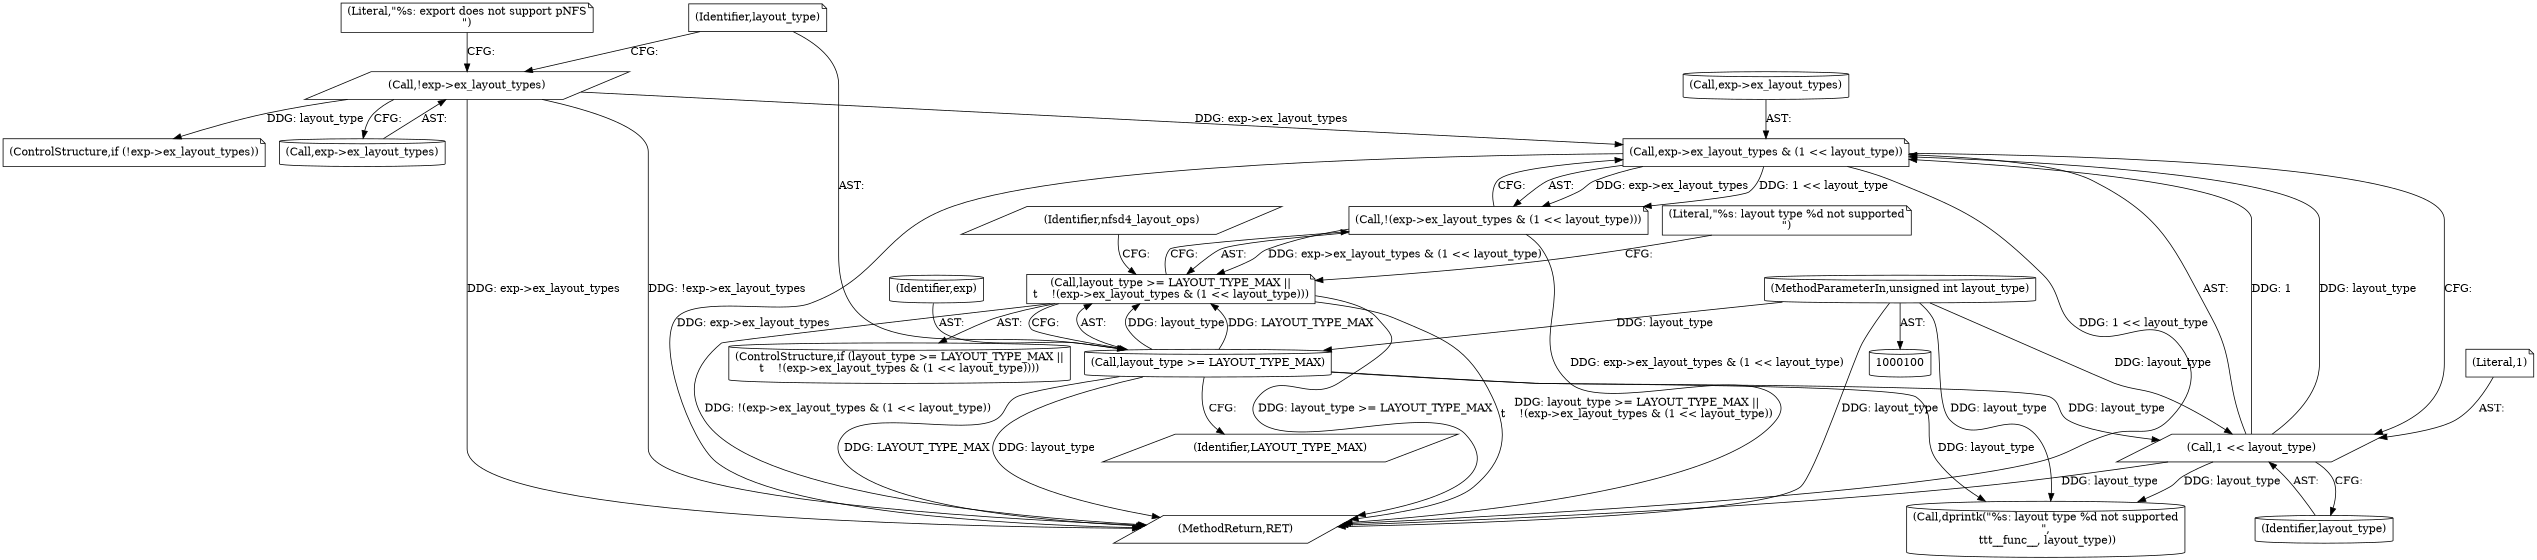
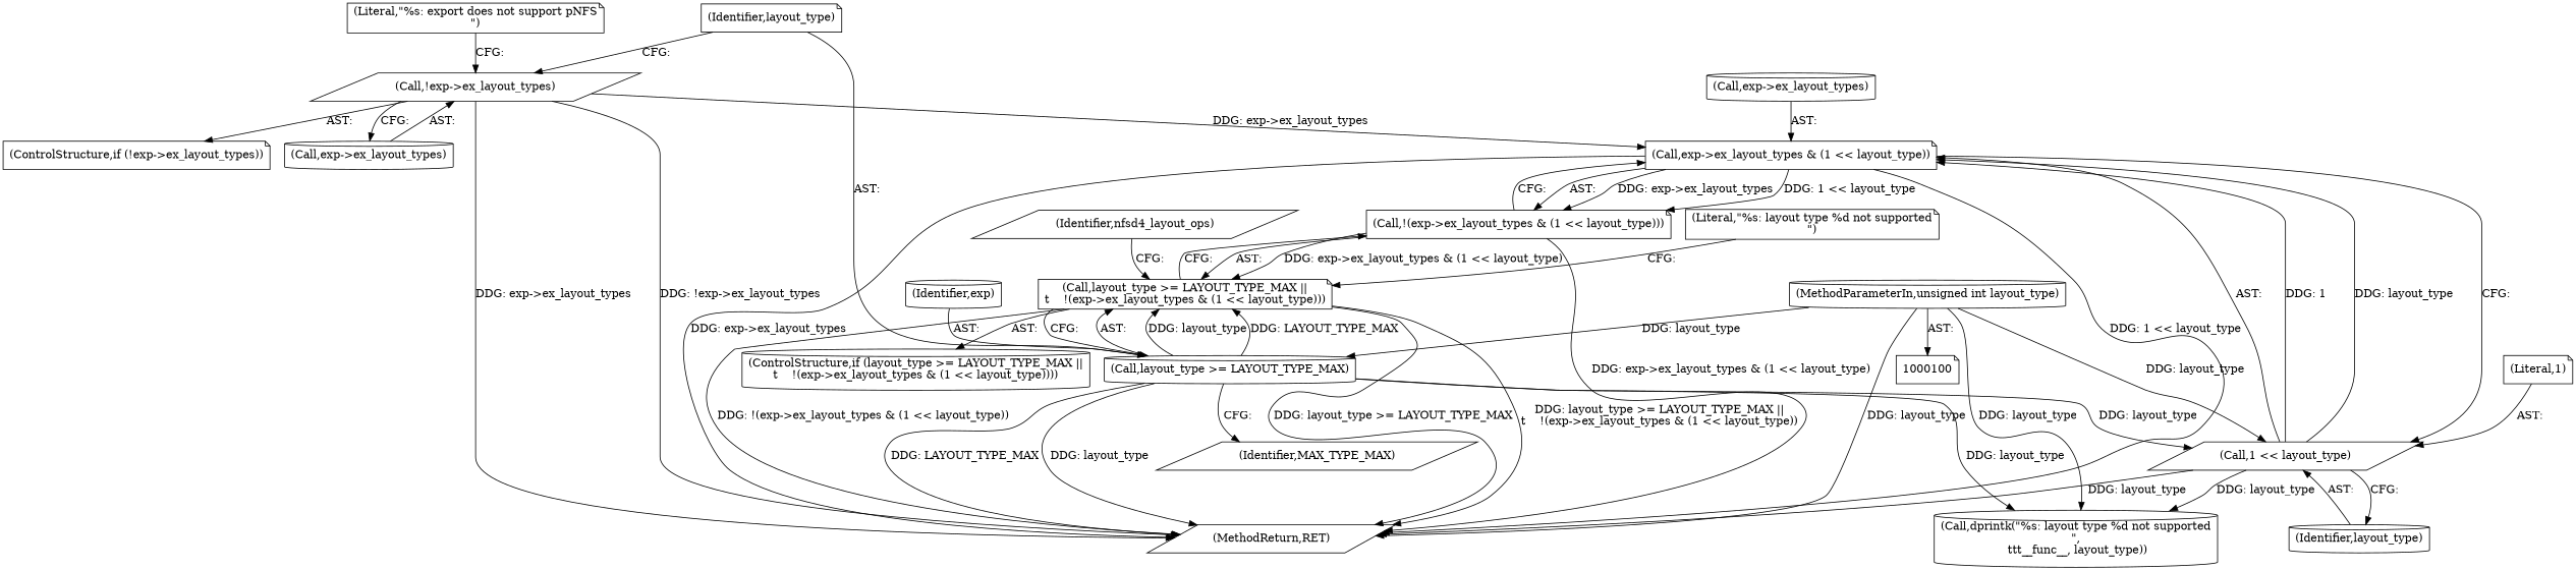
  digraph {
    node [shape=cylinder]
    n1 [label="(Call,exp->ex_layout_types & (1 << layout_type))" shape=note]
    n2 [label="(Call,1 << layout_type)" shape=parallelogram]
    n3 [label="(Call,!(exp->ex_layout_types & (1 << layout_type)))" shape=note]
    n4 [label="(MethodReturn,RET)" shape=parallelogram]
    n5 [label="(Identifier,layout_type)"]
    n6 [label="(Call,dprintk(\"%s: layout type %d not supported\n\",\n \t\t\t__func__, layout_type))"]
    n7 [label="(Call,layout_type >= LAYOUT_TYPE_MAX ||\n\t    !(exp->ex_layout_types & (1 << layout_type)))" shape=note]
    n8 [label="(Call,!exp->ex_layout_types)" shape=parallelogram]
    n9 [label="(ControlStructure,if (!exp->ex_layout_types))" shape=note]
    n10 [label="(Call,exp->ex_layout_types)"]
    n11 [label="(Call,layout_type >= LAYOUT_TYPE_MAX)"]
-   n12 [label="(Identifier,LAYOUT_TYPE_MAX)" shape=parallelogram]
+   n12 [label="(Identifier,MAX_TYPE_MAX)" shape=parallelogram]
    n13 [label="(ControlStructure,if (layout_type >= LAYOUT_TYPE_MAX ||\n\t    !(exp->ex_layout_types & (1 << layout_type))))"]
    n14 [label="(MethodParameterIn,unsigned int layout_type)"]
-   1000100
+   1000100 [shape=note]
    n16 [label="(Literal,1)" shape=note]
    n17 [label="(Identifier,layout_type)" shape=note]
    n18 [label="(Literal,\"%s: export does not support pNFS\n\")" shape=note]
    n19 [label="(Identifier,nfsd4_layout_ops)" shape=parallelogram]
    n20 [label="(Identifier,exp)"]
    n21 [label="(Call,exp->ex_layout_types)"]
    n22 [label="(Literal,\"%s: layout type %d not supported\n\")" shape=note]
    n1 -> n2 [label="CFG: "]
    n1 -> n3 [label="AST: "]
    n1 -> n3 [label="DDG: exp->ex_layout_types"]
    n1 -> n3 [label="DDG: 1 << layout_type"]
    n1 -> n4 [label="DDG: 1 << layout_type"]
    n1 -> n4 [label="DDG: exp->ex_layout_types"]
    n2 -> n1 [label="AST: "]
    n2 -> n1 [label="DDG: 1"]
    n2 -> n1 [label="DDG: layout_type"]
    n2 -> n4 [label="DDG: layout_type"]
    n2 -> n5 [label="CFG: "]
    n2 -> n6 [label="DDG: layout_type"]
    n3 -> n1 [label="CFG: "]
    n3 -> n4 [label="DDG: exp->ex_layout_types & (1 << layout_type)"]
    n3 -> n7 [label="AST: "]
    n3 -> n7 [label="DDG: exp->ex_layout_types & (1 << layout_type)"]
    n5 -> n2 [label="AST: "]
    n7 -> n3 [label="CFG: "]
    n7 -> n4 [label="DDG: layout_type >= LAYOUT_TYPE_MAX"]
    n7 -> n4 [label="DDG: layout_type >= LAYOUT_TYPE_MAX ||\n\t    !(exp->ex_layout_types & (1 << layout_type))"]
    n7 -> n4 [label="DDG: !(exp->ex_layout_types & (1 << layout_type))"]
    n7 -> n11 [label="CFG: "]
    n7 -> n13 [label="AST: "]
    n8 -> n1 [label="DDG: exp->ex_layout_types"]
    n8 -> n4 [label="DDG: !exp->ex_layout_types"]
    n8 -> n4 [label="DDG: exp->ex_layout_types"]
-   n8 -> n9 [label="DDG: layout_type"]
+   n8 -> n9 [label="AST: "]
    n8 -> n10 [label="CFG: "]
    n10 -> n8 [label="AST: "]
    n11 -> n2 [label="DDG: layout_type"]
    n11 -> n4 [label="DDG: layout_type"]
    n11 -> n4 [label="DDG: LAYOUT_TYPE_MAX"]
    n11 -> n6 [label="DDG: layout_type"]
    n11 -> n7 [label="AST: "]
    n11 -> n7 [label="DDG: layout_type"]
    n11 -> n7 [label="DDG: LAYOUT_TYPE_MAX"]
    n11 -> n12 [label="CFG: "]
    n14 -> n2 [label="DDG: layout_type"]
    n14 -> n4 [label="DDG: layout_type"]
    n14 -> n6 [label="DDG: layout_type"]
    n14 -> n11 [label="DDG: layout_type"]
    n14 -> 1000100 [label="AST: "]
    n16 -> n2 [label="AST: "]
    n17 -> n8 [label="CFG: "]
    n17 -> n11 [label="AST: "]
    n18 -> n8 [label="CFG: "]
    n19 -> n7 [label="CFG: "]
    n20 -> n11 [label="AST: "]
    n21 -> n1 [label="AST: "]
    n22 -> n7 [label="CFG: "]
  }
